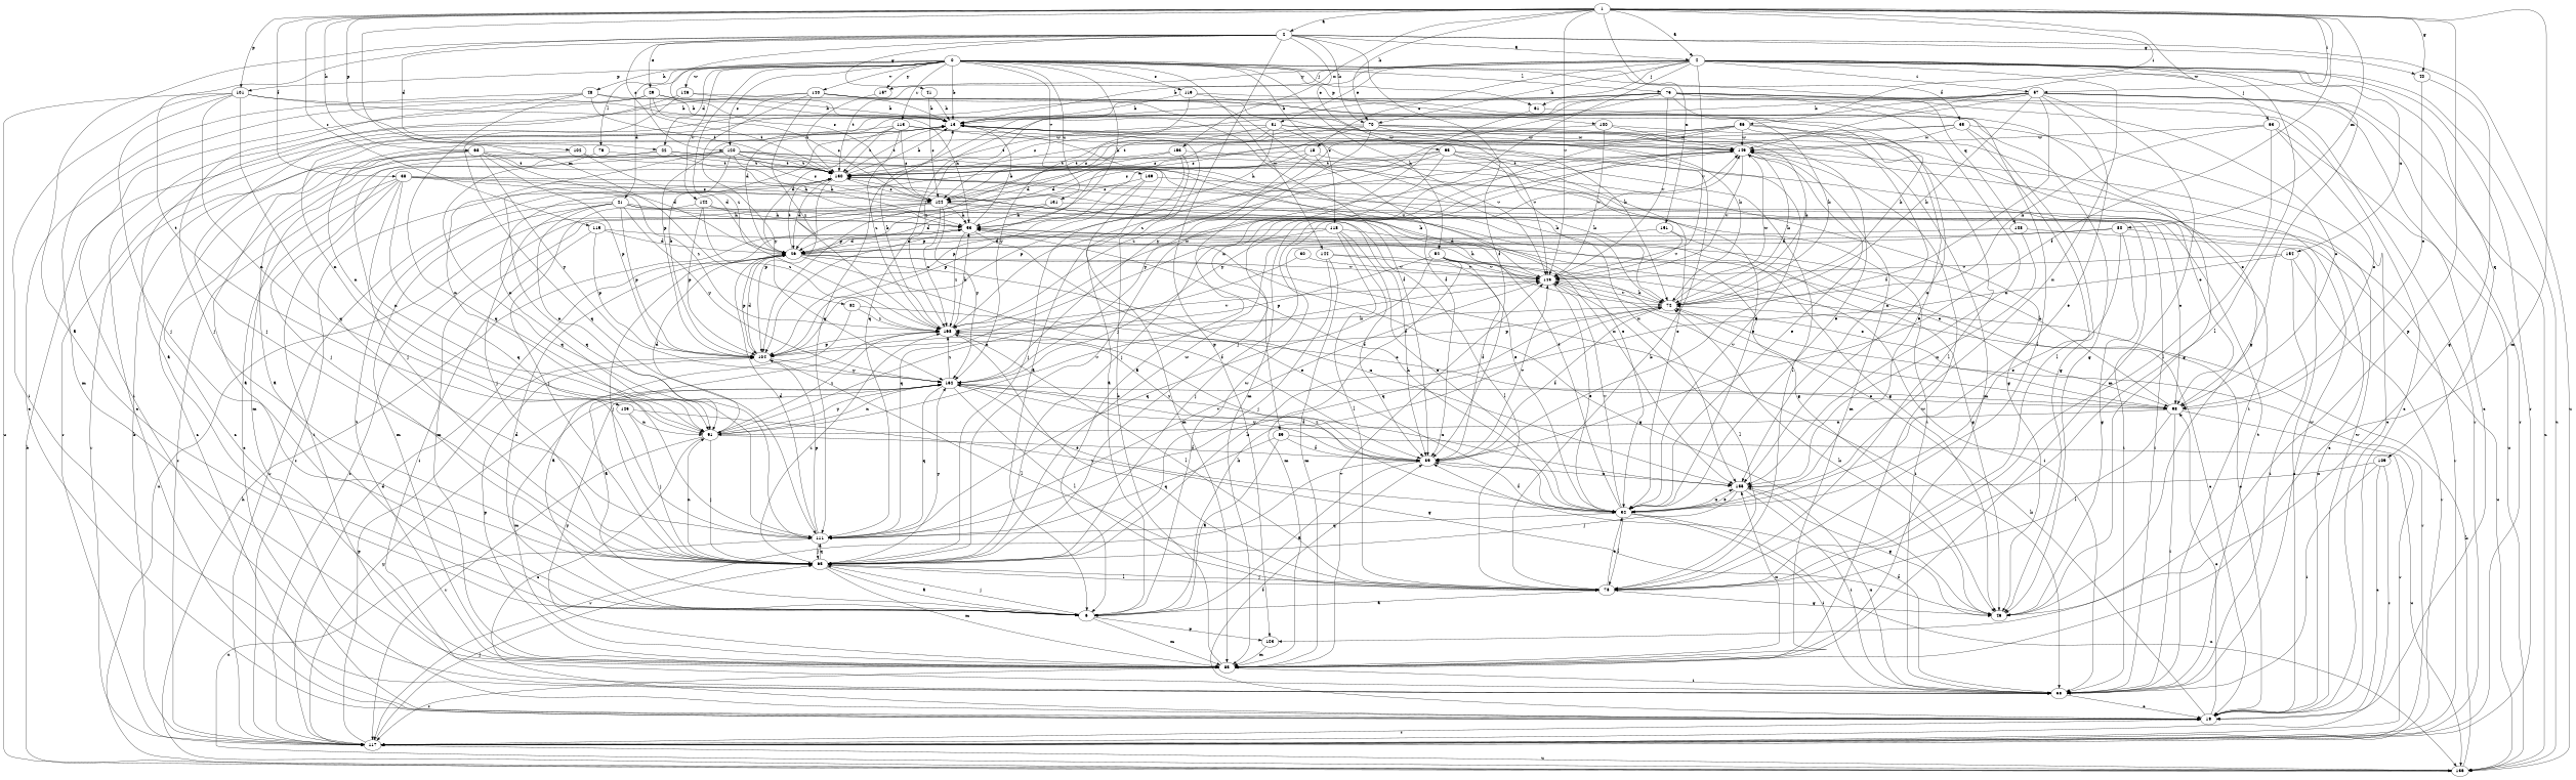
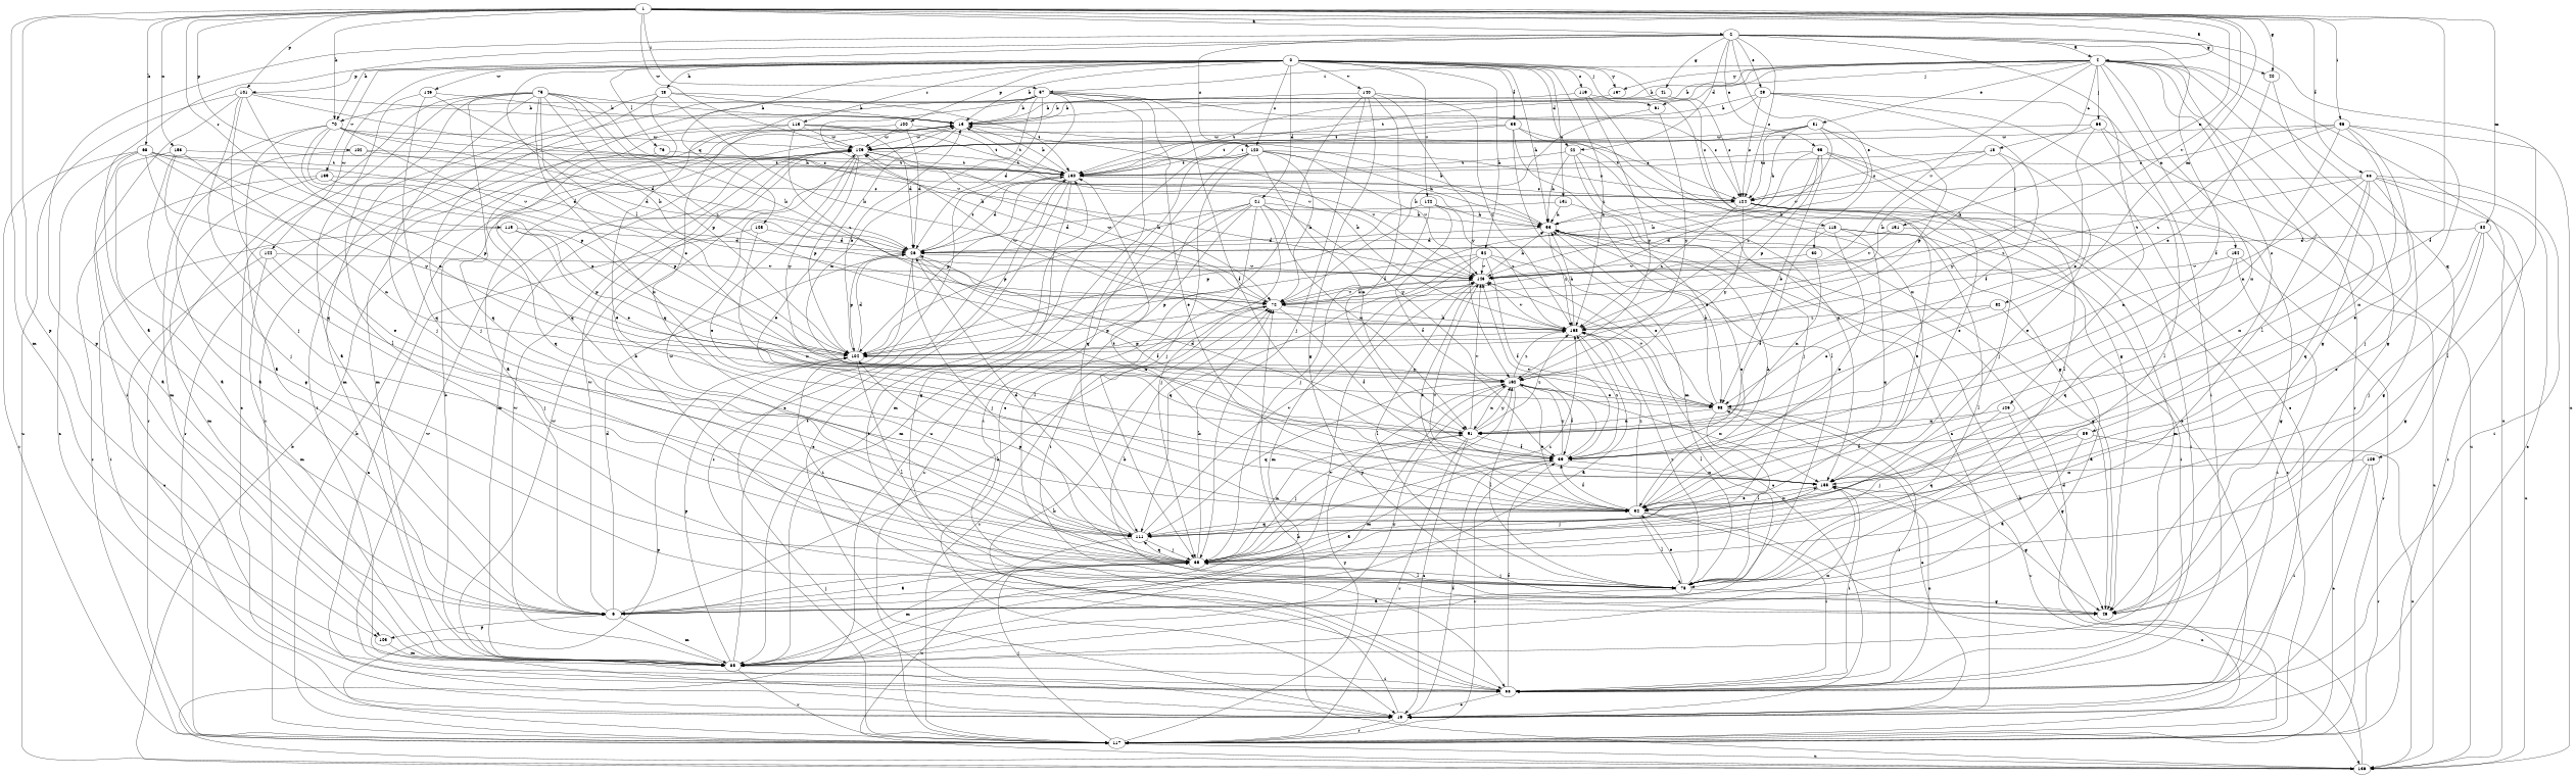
  strict digraph {
    0
    13
    21
    22
    35
    48
    52
    53
    61
    75
    76
    100
    101
    108
    113
    118
    119
    120
    131
    139
    140
    142
    144
    146
    157
    168
    149
    6
    130
    32
    85
    78
    117
    65
    162
    58
    91
    104
    155
    19
    46
    72
    111
    39
    143
    98
    26
    136
    124
    1
    2
    4
    38
    40
    56
    57
    68
    70
    80
    82
    102
    103
    115
    151
    153
    29
    30
    41
    95
    125
    18
    31
    63
    89
    109
    154
    0 -> 13 [label=b]
    0 -> 21 [label=d]
    0 -> 22 [label=d]
    0 -> 35 [label=f]
    0 -> 48 [label=h]
    0 -> 52 [label=h]
    0 -> 53 [label=h]
    0 -> 61 [label=j]
-   0 -> 75 [label=l]
+   0 -> 104 [label=l]
    0 -> 76 [label=l]
    0 -> 100 [label=p]
    0 -> 101 [label=p]
    0 -> 108 [label=q]
    0 -> 113 [label=r]
    0 -> 118 [label=s]
    0 -> 119 [label=s]
    0 -> 120 [label=s]
    0 -> 131 [label=u]
    0 -> 139 [label=v]
    0 -> 140 [label=v]
    0 -> 142 [label=v]
    0 -> 144 [label=w]
    0 -> 146 [label=w]
    0 -> 157 [label=y]
    0 -> 168 [label=z]
    13 -> 149 [label=w]
    13 -> 6 [label=a]
    13 -> 130 [label=t]
    13 -> 32 [label=e]
    21 -> 53 [label=h]
    21 -> 85 [label=m]
    21 -> 78 [label=l]
    21 -> 117 [label=r]
    21 -> 65 [label=j]
    21 -> 162 [label=y]
    21 -> 58 [label=i]
    21 -> 91 [label=n]
    21 -> 104 [label=p]
    22 -> 53 [label=h]
    22 -> 130 [label=t]
    22 -> 65 [label=j]
    22 -> 155 [label=x]
    22 -> 19 [label=c]
    35 -> 149 [label=w]
    35 -> 130 [label=t]
    35 -> 85 [label=m]
    35 -> 78 [label=l]
    35 -> 19 [label=c]
    35 -> 46 [label=g]
    48 -> 13 [label=b]
    48 -> 130 [label=t]
    48 -> 85 [label=m]
    48 -> 65 [label=j]
    48 -> 72 [label=k]
    48 -> 111 [label=q]
    52 -> 85 [label=m]
    52 -> 104 [label=p]
    52 -> 19 [label=c]
    52 -> 111 [label=q]
    52 -> 39 [label=f]
    52 -> 143 [label=v]
    52 -> 98 [label=o]
    53 -> 13 [label=b]
    53 -> 168 [label=z]
    53 -> 32 [label=e]
    53 -> 46 [label=g]
    53 -> 26 [label=d]
    61 -> 162 [label=y]
    61 -> 72 [label=k]
    75 -> 13 [label=b]
    75 -> 168 [label=z]
    75 -> 78 [label=l]
    75 -> 117 [label=r]
    75 -> 65 [label=j]
    75 -> 104 [label=p]
    75 -> 155 [label=x]
    75 -> 19 [label=c]
    75 -> 72 [label=k]
    75 -> 111 [label=q]
    75 -> 143 [label=v]
    75 -> 98 [label=o]
    76 -> 130 [label=t]
    76 -> 111 [label=q]
    100 -> 149 [label=w]
    100 -> 58 [label=i]
    100 -> 143 [label=v]
    100 -> 26 [label=d]
    101 -> 13 [label=b]
    101 -> 53 [label=h]
    101 -> 65 [label=j]
    101 -> 58 [label=i]
    101 -> 91 [label=n]
    101 -> 111 [label=q]
    101 -> 136 [label=u]
    108 -> 155 [label=x]
    108 -> 19 [label=c]
    108 -> 26 [label=d]
    113 -> 168 [label=z]
    113 -> 149 [label=w]
    113 -> 130 [label=t]
    113 -> 32 [label=e]
    113 -> 117 [label=r]
    113 -> 26 [label=d]
    113 -> 124 [label=s]
    118 -> 32 [label=e]
    118 -> 78 [label=l]
    118 -> 58 [label=i]
    118 -> 111 [label=q]
    118 -> 39 [label=f]
    118 -> 26 [label=d]
    119 -> 13 [label=b]
    119 -> 162 [label=y]
    119 -> 155 [label=x]
    119 -> 46 [label=g]
    120 -> 53 [label=h]
    120 -> 130 [label=t]
    120 -> 85 [label=m]
    120 -> 65 [label=j]
    120 -> 58 [label=i]
    120 -> 91 [label=n]
    120 -> 72 [label=k]
    120 -> 111 [label=q]
    120 -> 143 [label=v]
    120 -> 124 [label=s]
    131 -> 53 [label=h]
    131 -> 98 [label=o]
    131 -> 26 [label=d]
    139 -> 85 [label=m]
    139 -> 117 [label=r]
    139 -> 104 [label=p]
    139 -> 124 [label=s]
    140 -> 13 [label=b]
    140 -> 168 [label=z]
    140 -> 65 [label=j]
    140 -> 162 [label=y]
    140 -> 19 [label=c]
    140 -> 46 [label=g]
    140 -> 39 [label=f]
    142 -> 53 [label=h]
    142 -> 168 [label=z]
    142 -> 65 [label=j]
    142 -> 104 [label=p]
    142 -> 39 [label=f]
    144 -> 85 [label=m]
    144 -> 65 [label=j]
    144 -> 19 [label=c]
    144 -> 143 [label=v]
    146 -> 13 [label=b]
    146 -> 6 [label=a]
    146 -> 72 [label=k]
    146 -> 111 [label=q]
    157 -> 130 [label=t]
    168 -> 13 [label=b]
    168 -> 53 [label=h]
    168 -> 149 [label=w]
    168 -> 6 [label=a]
    168 -> 78 [label=l]
    168 -> 104 [label=p]
    168 -> 143 [label=v]
    149 -> 130 [label=t]
    149 -> 32 [label=e]
    149 -> 85 [label=m]
    149 -> 162 [label=y]
    149 -> 104 [label=p]
    149 -> 72 [label=k]
    149 -> 143 [label=v]
    6 -> 149 [label=w]
    6 -> 85 [label=m]
    6 -> 65 [label=j]
    6 -> 72 [label=k]
    6 -> 26 [label=d]
    6 -> 103 [label=p]
    130 -> 13 [label=b]
    130 -> 117 [label=r]
    130 -> 104 [label=p]
    130 -> 19 [label=c]
    130 -> 46 [label=g]
    130 -> 26 [label=d]
    130 -> 124 [label=s]
    32 -> 53 [label=h]
    32 -> 168 [label=z]
    32 -> 130 [label=t]
    32 -> 78 [label=l]
    32 -> 58 [label=i]
    32 -> 155 [label=x]
    32 -> 111 [label=q]
    32 -> 39 [label=f]
    32 -> 143 [label=v]
    32 -> 136 [label=u]
    85 -> 13 [label=b]
    85 -> 149 [label=w]
    85 -> 130 [label=t]
    85 -> 117 [label=r]
    85 -> 162 [label=y]
    85 -> 58 [label=i]
    85 -> 104 [label=p]
    85 -> 155 [label=x]
    85 -> 143 [label=v]
    78 -> 13 [label=b]
    78 -> 168 [label=z]
    78 -> 6 [label=a]
    78 -> 32 [label=e]
    78 -> 65 [label=j]
    78 -> 46 [label=g]
    117 -> 13 [label=b]
    117 -> 53 [label=d]
    117 -> 65 [label=j]
    117 -> 162 [label=y]
    117 -> 104 [label=p]
    117 -> 136 [label=u]
    65 -> 168 [label=z]
    65 -> 149 [label=w]
    65 -> 6 [label=a]
    65 -> 85 [label=m]
    65 -> 78 [label=l]
    65 -> 162 [label=y]
    65 -> 91 [label=n]
    65 -> 72 [label=k]
    65 -> 111 [label=q]
    162 -> 168 [label=z]
    162 -> 32 [label=e]
    162 -> 85 [label=m]
    162 -> 78 [label=l]
    162 -> 91 [label=n]
    162 -> 155 [label=x]
    162 -> 111 [label=q]
    162 -> 39 [label=f]
    162 -> 98 [label=o]
    58 -> 149 [label=w]
    58 -> 130 [label=t]
    58 -> 155 [label=x]
    58 -> 19 [label=c]
    58 -> 39 [label=f]
    91 -> 168 [label=z]
    91 -> 117 [label=r]
    91 -> 65 [label=j]
    91 -> 162 [label=y]
    91 -> 19 [label=c]
    91 -> 39 [label=f]
    91 -> 143 [label=v]
    91 -> 26 [label=d]
    104 -> 13 [label=b]
    104 -> 78 [label=l]
    104 -> 162 [label=y]
    104 -> 26 [label=d]
    155 -> 32 [label=e]
    155 -> 65 [label=j]
    155 -> 58 [label=i]
    155 -> 46 [label=g]
    19 -> 149 [label=w]
    19 -> 117 [label=r]
    19 -> 72 [label=k]
    19 -> 39 [label=f]
    19 -> 98 [label=o]
    46 -> 72 [label=k]
    72 -> 168 [label=k]
    72 -> 149 [label=w]
    72 -> 117 [label=r]
    72 -> 104 [label=p]
    72 -> 39 [label=f]
    72 -> 143 [label=v]
    111 -> 65 [label=j]
    111 -> 104 [label=p]
    111 -> 143 [label=v]
    111 -> 26 [label=d]
    111 -> 136 [label=u]
    39 -> 168 [label=z]
    39 -> 6 [label=a]
    39 -> 117 [label=r]
    39 -> 162 [label=y]
    39 -> 155 [label=x]
    39 -> 143 [label=v]
    143 -> 53 [label=h]
    143 -> 32 [label=e]
    143 -> 78 [label=l]
    143 -> 72 [label=k]
    98 -> 53 [label=h]
    98 -> 78 [label=l]
    98 -> 117 [label=r]
    98 -> 58 [label=i]
    98 -> 91 [label=n]
    98 -> 143 [label=v]
    26 -> 130 [label=t]
    26 -> 65 [label=j]
    26 -> 58 [label=i]
    26 -> 104 [label=p]
    26 -> 155 [label=x]
    26 -> 39 [label=f]
    26 -> 143 [label=v]
    136 -> 13 [label=b]
    136 -> 53 [label=h]
    136 -> 72 [label=k]
    124 -> 53 [label=h]
    124 -> 168 [label=z]
    124 -> 32 [label=e]
    124 -> 85 [label=m]
    124 -> 117 [label=r]
    124 -> 162 [label=y]
    124 -> 58 [label=i]
    124 -> 136 [label=u]
    1 -> 101 [label=p]
    1 -> 149 [label=w]
    1 -> 85 [label=m]
    1 -> 39 [label=f]
    1 -> 143 [label=v]
    1 -> 2 [label=a]
    1 -> 4 [label=a]
    1 -> 38 [label=f]
    1 -> 40 [label=g]
    1 -> 56 [label=i]
    1 -> 57 [label=i]
    1 -> 68 [label=k]
    1 -> 70 [label=k]
    1 -> 80 [label=m]
    1 -> 82 [label=m]
    1 -> 102 [label=p]
    1 -> 103 [label=p]
    1 -> 115 [label=r]
    1 -> 151 [label=x]
    1 -> 153 [label=x]
    2 -> 22 [label=d]
    2 -> 120 [label=s]
    2 -> 6 [label=a]
    2 -> 39 [label=f]
    2 -> 136 [label=u]
    2 -> 124 [label=s]
    2 -> 4 [label=a]
    2 -> 40 [label=g]
    2 -> 70 [label=k]
    2 -> 103 [label=p]
    2 -> 29 [label=e]
+   2 -> 30 [label=e]
    2 -> 41 [label=g]
    2 -> 95 [label=o]
    2 -> 125 [label=t]
    4 -> 13 [label=b]
    4 -> 61 [label=j]
    4 -> 157 [label=y]
    4 -> 130 [label=t]
    4 -> 78 [label=l]
    4 -> 117 [label=r]
    4 -> 155 [label=x]
    4 -> 46 [label=g]
    4 -> 143 [label=v]
    4 -> 136 [label=u]
    4 -> 57 [label=i]
    4 -> 70 [label=k]
    4 -> 18 [label=c]
    4 -> 31 [label=e]
    4 -> 63 [label=j]
-   4 -> 89 [label=n]
+   4 -> 89 [label=s]
    4 -> 109 [label=q]
    4 -> 154 [label=x]
    38 -> 168 [label=z]
    38 -> 117 [label=r]
    38 -> 58 [label=i]
    38 -> 91 [label=n]
    38 -> 155 [label=x]
    38 -> 19 [label=c]
    38 -> 46 [label=g]
    38 -> 111 [label=q]
    38 -> 124 [label=s]
    40 -> 46 [label=g]
    40 -> 98 [label=o]
    56 -> 168 [label=z]
    56 -> 149 [label=w]
    56 -> 32 [label=e]
    56 -> 78 [label=l]
    56 -> 65 [label=j]
    56 -> 91 [label=n]
    56 -> 155 [label=x]
    56 -> 124 [label=s]
    57 -> 13 [label=b]
    57 -> 32 [label=e]
    57 -> 85 [label=m]
    57 -> 117 [label=r]
    57 -> 91 [label=n]
    57 -> 19 [label=c]
    57 -> 72 [label=k]
    57 -> 111 [label=q]
    57 -> 39 [label=f]
    57 -> 26 [label=d]
    57 -> 136 [label=u]
    57 -> 124 [label=s]
    68 -> 6 [label=a]
    68 -> 130 [label=t]
    68 -> 32 [label=e]
    68 -> 117 [label=r]
    68 -> 162 [label=y]
    68 -> 104 [label=p]
    68 -> 19 [label=c]
    68 -> 26 [label=d]
    70 -> 149 [label=w]
    70 -> 6 [label=a]
    70 -> 85 [label=m]
    70 -> 104 [label=p]
    70 -> 143 [label=v]
    70 -> 98 [label=o]
    70 -> 26 [label=d]
    70 -> 124 [label=s]
    80 -> 32 [label=e]
    80 -> 65 [label=j]
    80 -> 46 [label=g]
    80 -> 26 [label=d]
    80 -> 136 [label=u]
    82 -> 168 [label=z]
    82 -> 6 [label=a]
    82 -> 98 [label=o]
    102 -> 6 [label=a]
    102 -> 130 [label=t]
    102 -> 26 [label=d]
    103 -> 85 [label=m]
    115 -> 58 [label=i]
    115 -> 104 [label=p]
    115 -> 98 [label=o]
    115 -> 26 [label=d]
    151 -> 46 [label=g]
    151 -> 143 [label=v]
    151 -> 26 [label=d]
    153 -> 6 [label=a]
    153 -> 130 [label=t]
    153 -> 65 [label=j]
    153 -> 91 [label=n]
    153 -> 46 [label=g]
    29 -> 13 [label=b]
    29 -> 130 [label=t]
    29 -> 58 [label=i]
    29 -> 19 [label=c]
    29 -> 39 [label=f]
    29 -> 124 [label=s]
    30 -> 91 [label=n]
    30 -> 143 [label=v]
    41 -> 13 [label=b]
    41 -> 124 [label=s]
    95 -> 168 [label=z]
    95 -> 130 [label=t]
    95 -> 32 [label=e]
    95 -> 78 [label=l]
    95 -> 65 [label=j]
    95 -> 104 [label=p]
    95 -> 72 [label=k]
-   95 -> 98 [label=o]
+   95 -> 98 [label=b]
    125 -> 65 [label=j]
    125 -> 91 [label=n]
    125 -> 46 [label=g]
    18 -> 130 [label=t]
    18 -> 32 [label=e]
    18 -> 162 [label=y]
    18 -> 72 [label=k]
    18 -> 124 [label=s]
    31 -> 53 [label=h]
    31 -> 149 [label=w]
    31 -> 130 [label=t]
    31 -> 104 [label=p]
    31 -> 72 [label=k]
    31 -> 143 [label=v]
    31 -> 124 [label=s]
    63 -> 149 [label=w]
    63 -> 78 [label=l]
    63 -> 72 [label=k]
    63 -> 98 [label=o]
    63 -> 136 [label=u]
    89 -> 6 [label=a]
    89 -> 111 [label=q]
    89 -> 39 [label=f]
    89 -> 136 [label=u]
    109 -> 117 [label=r]
    109 -> 58 [label=i]
    109 -> 155 [label=x]
    109 -> 19 [label=c]
    154 -> 117 [label=r]
    154 -> 58 [label=i]
    154 -> 111 [label=q]
    154 -> 143 [label=v]
  }
